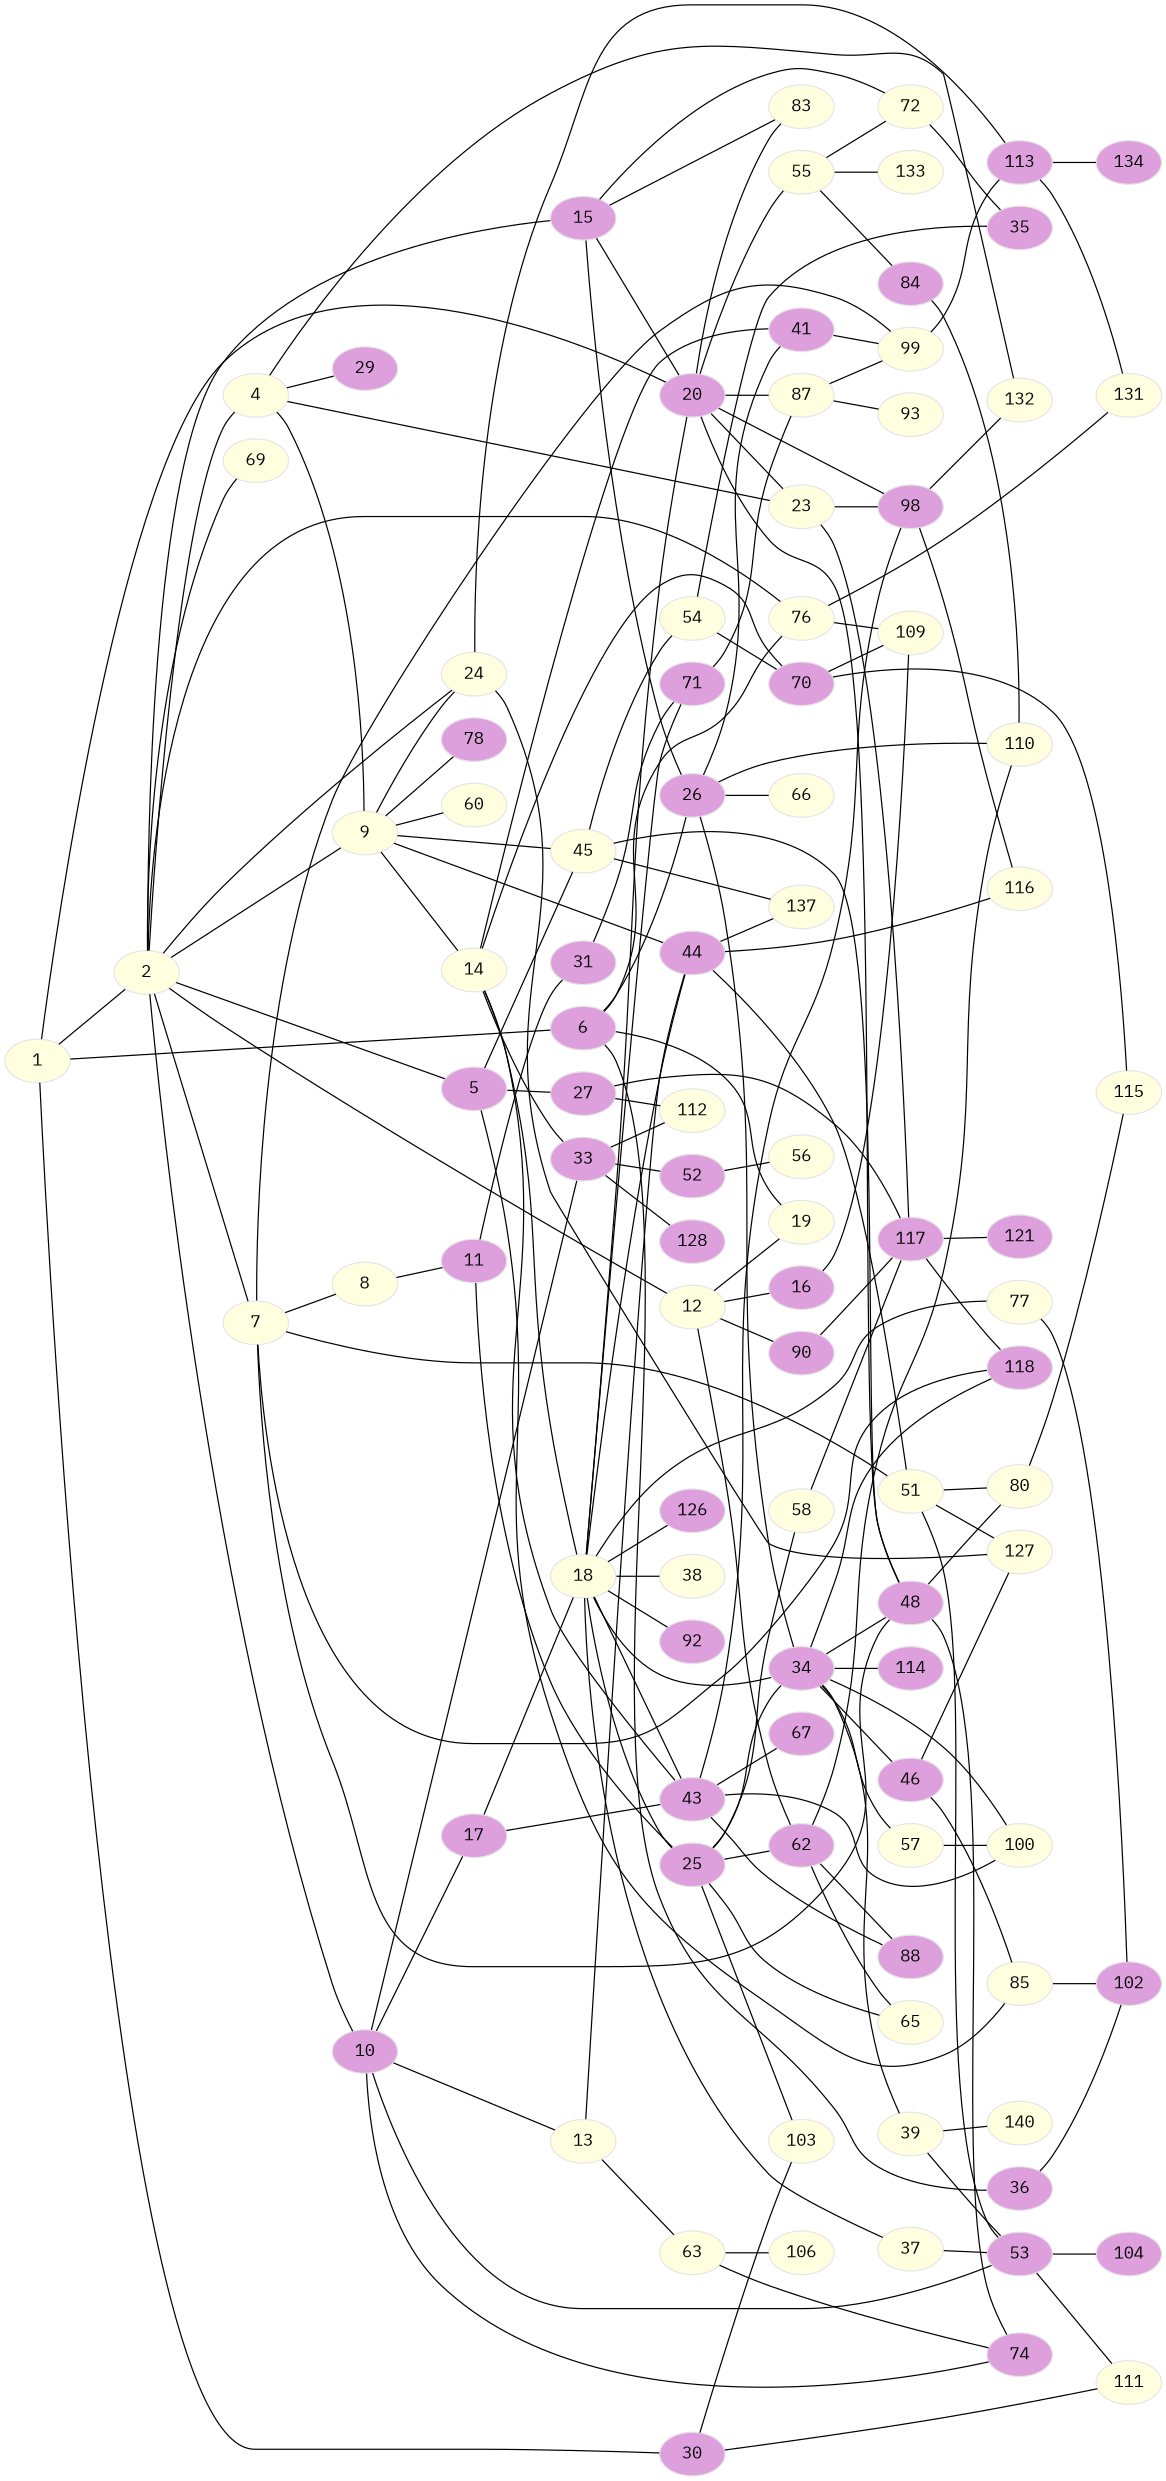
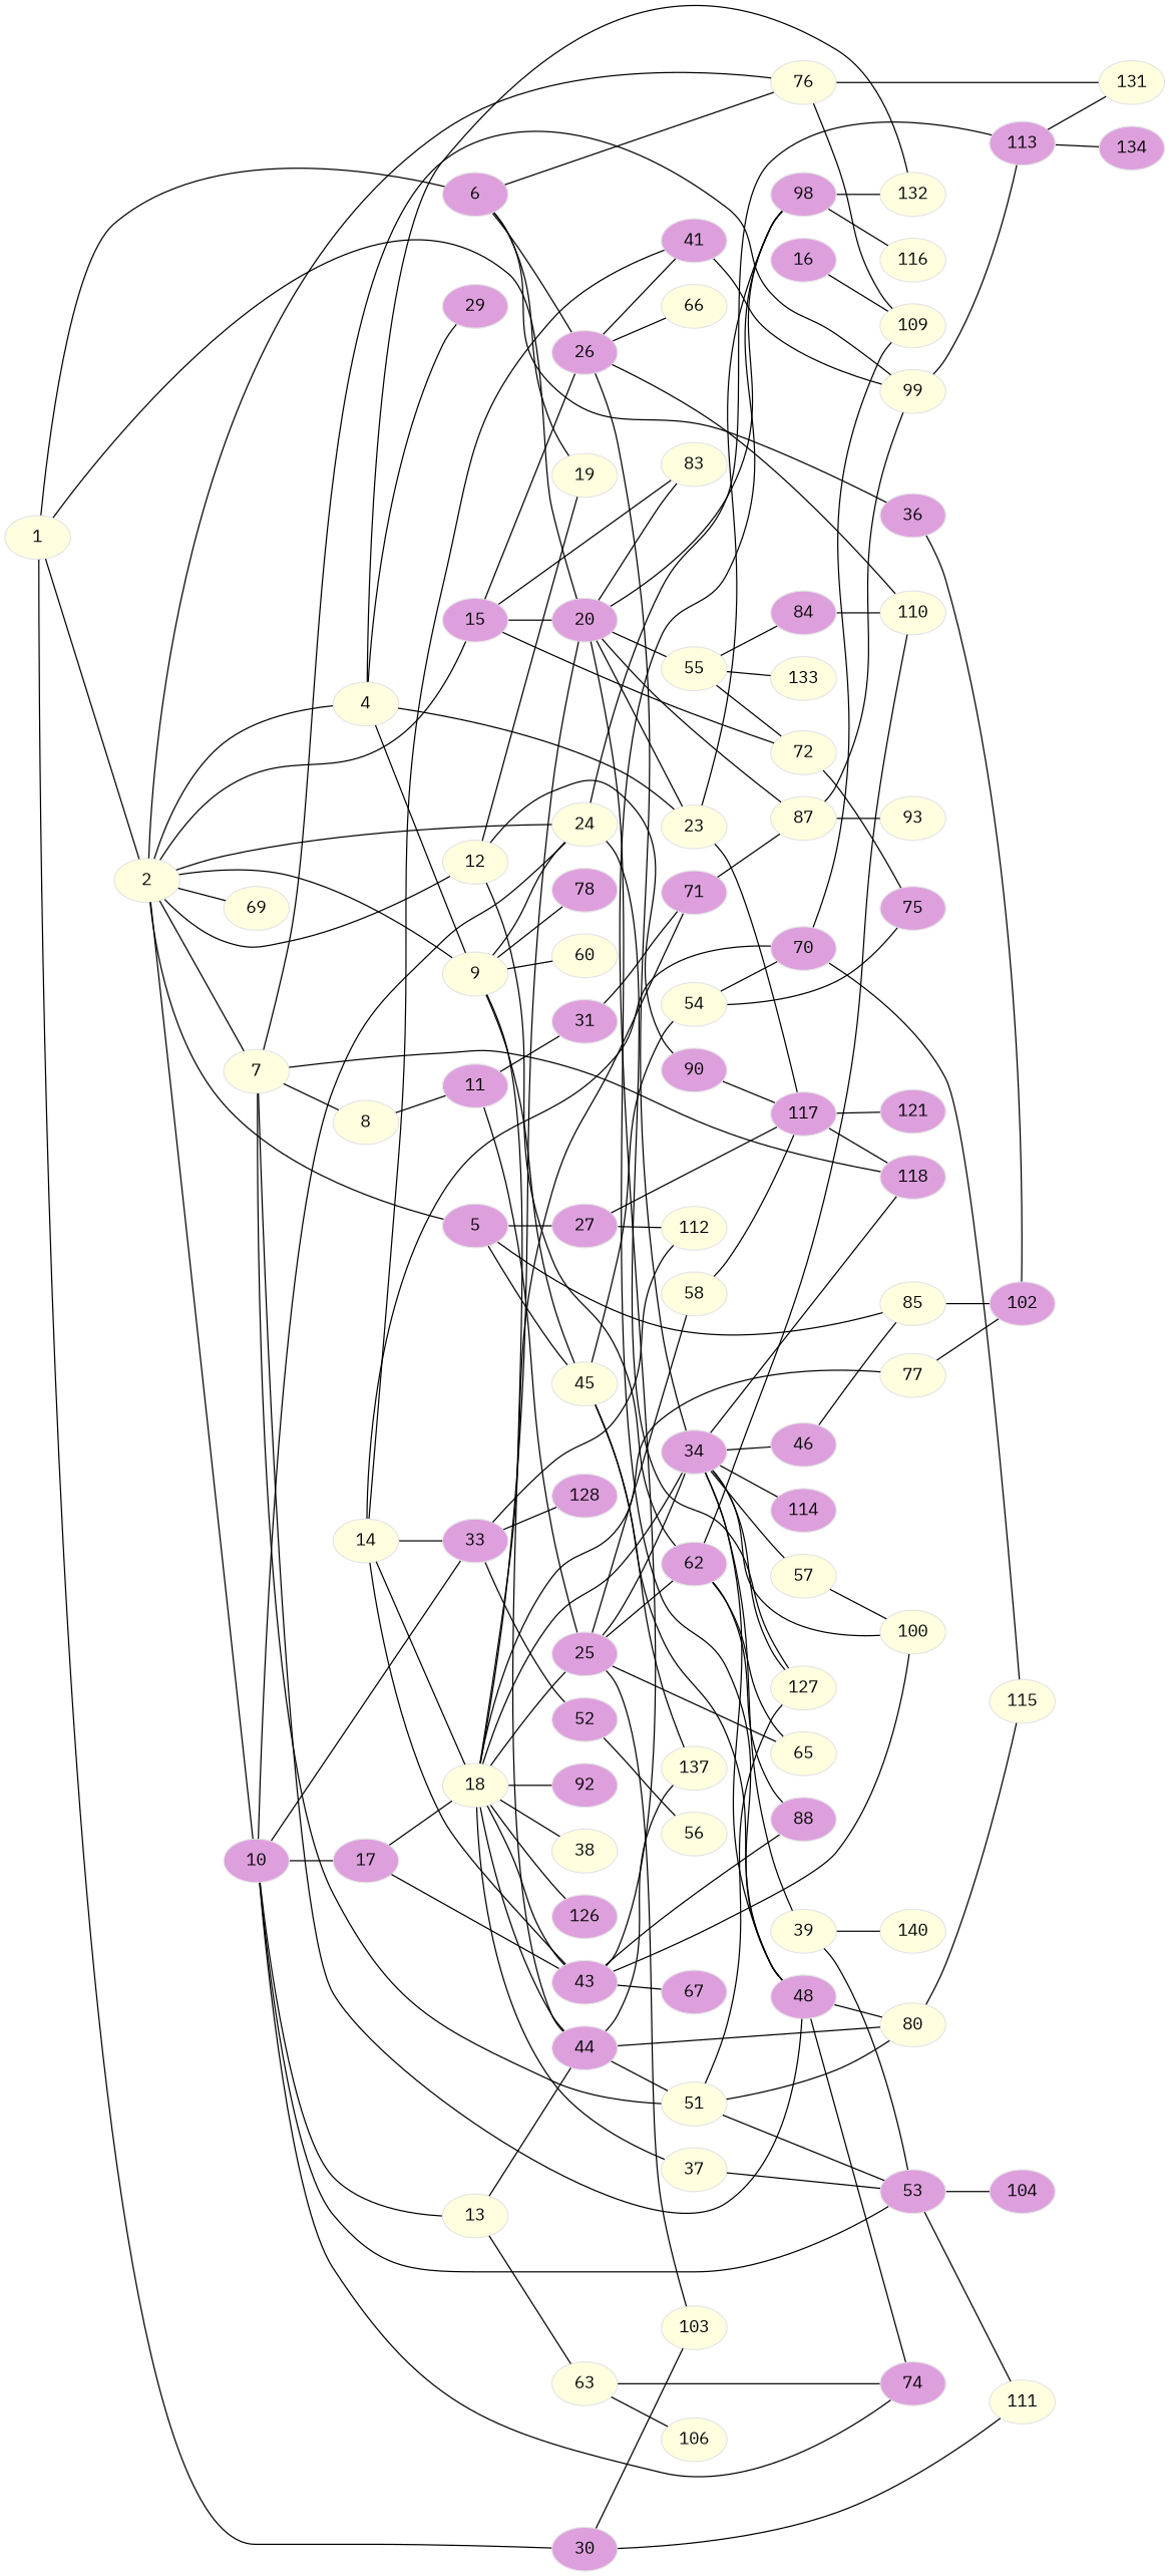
  graph {
    fontname="IBM Plex Mono"
    rankdir=LR
    node [color=gray90 fillcolor=lightyellow fontname="IBM Plex Mono" style=filled]
    edge [fontname="IBM Plex Mono"]
    2 [super="+3"]
    4
    5 [fillcolor=plum super="+78"]
    7 [super="+22"]
    9 [super="+28"]
    10 [fillcolor=plum super="+97"]
    12 [super="+119"]
    15 [fillcolor=plum]
    24 [super="+79"]
    69
    76 [super="+95"]
    1
    6 [fillcolor=plum super="+50"]
    20 [fillcolor=plum super="+40"]
    30 [fillcolor=plum super="+91"]
    19 [super="+34"]
    26 [fillcolor=plum super="+42"]
    36 [fillcolor=plum super="+89"]
    23 [super="+32"]
    48 [fillcolor=plum super="+49"]
    83
    55 [super="+73"]
    87 [super="+130"]
    98 [fillcolor=plum super="+125"]
    103
    111
    29 [fillcolor=plum]
    132
    27 [fillcolor=plum]
    45 [super="+123"]
    85 [super="+120"]
    8
    51
    99 [super="+101"]
    118 [fillcolor=plum]
    14 [super="+82"]
    44 [fillcolor=plum]
    60
    n39 [fillcolor=plum label=78]
    13
    17 [fillcolor=plum]
    33 [fillcolor=plum super="+139"]
    53 [fillcolor=plum super="+64"]
    74 [fillcolor=plum]
    16 [fillcolor=plum]
    62 [fillcolor=plum super="+96"]
    90 [fillcolor=plum]
    72
    113 [fillcolor=plum super="+129"]
    127
    109
    131
    117 [fillcolor=plum super="+136"]
    112 [super="+141"]
    137
    54
    102 [fillcolor=plum super="+138"]
    41 [fillcolor=plum super="+108"]
    n59 [fillcolor=plum label=34 super="+47"]
    66
    110
    11 [fillcolor=plum]
    80 [super="+135"]
    25 [fillcolor=plum super="+86"]
    31 [fillcolor=plum]
    18 [super="+21"]
    43 [fillcolor=plum super="+59"]
    70 [fillcolor=plum]
    116
    63 [super="+94"]
    52 [fillcolor=plum]
    128 [fillcolor=plum]
    104 [fillcolor=plum]
    58
    65 [super="+107"]
    71 [fillcolor=plum super="+81"]
    88 [fillcolor=plum]
    106
    37 [super="+61"]
    38
    77
    92 [fillcolor=plum]
    126 [fillcolor=plum]
    100
    67 [fillcolor=plum]
    115
-   75 [fillcolor=plum label=35]
+   75 [fillcolor=plum]
    39
    46 [fillcolor=plum]
    57 [super="+105"]
    114 [fillcolor=plum]
    84 [fillcolor=plum]
    133
    93
    121 [fillcolor=plum]
    134 [fillcolor=plum]
    56
    140
    2 -- 4
    2 -- 5 [weight=2]
    2 -- 7
    2 -- 9
    2 -- 10
    2 -- 12
    2 -- 15
    2 -- 24
    2 -- 69
    2 -- 76
    4 -- 9
    4 -- 23
    4 -- 29
    4 -- 132
    5 -- 27
    5 -- 45
    5 -- 85
    7 -- 48
    7 -- 8
    7 -- 51
    7 -- 99
    7 -- 118
    9 -- 24
    9 -- 45
-   9 -- 14
    9 -- 44
    9 -- 60
    9 -- n39
+   10 -- 24
    10 -- 13
    10 -- 17
    10 -- 33
    10 -- 53
    10 -- 74
    12 -- 19
-   12 -- 16
    12 -- 62
    12 -- 90
    15 -- 20
    15 -- 26
    15 -- 83
    15 -- 72
    24 -- 113
    24 -- 127
    76 -- 109
    76 -- 131
    1 -- 2
    1 -- 6
    1 -- 20
    1 -- 30
    6 -- 76
    6 -- 19
    6 -- 26
    6 -- 36
    20 -- 23
    20 -- 48
    20 -- 83
    20 -- 55
    20 -- 87
    20 -- 98
    30 -- 103
    30 -- 111
    26 -- 41
    26 -- n59
    26 -- 66
    26 -- 110
    36 -- 102
    23 -- 98
    23 -- 117
    48 -- 74
    48 -- 80
    55 -- 72
    55 -- 84
    55 -- 133
    87 -- 99
    87 -- 93
    98 -- 132
    98 -- 116
    27 -- 117
    27 -- 112
    45 -- 48
    45 -- 137
    45 -- 54
    85 -- 102
    8 -- 11
    51 -- 53
    51 -- 127
    51 -- 80
    99 -- 113
    14 -- 33
    14 -- 41
    14 -- 18
    14 -- 43
    14 -- 70
    44 -- 51
    44 -- 137
-   44 -- 116
+   44 -- 80
    13 -- 44
    13 -- 63
    17 -- 18
    17 -- 43
    33 -- 112
    33 -- 52
    33 -- 128
    53 -- 111
    53 -- 104
    16 -- 109
    62 -- 110
    62 -- 65
    62 -- 88
    90 -- 117
    72 -- 75
    113 -- 131
    113 -- 134
    117 -- 118
    117 -- 121
    54 -- 70
    54 -- 75
    41 -- 99
    n59 -- 48
    n59 -- 118
-   46 -- 127
+   n59 -- 127
    n59 -- 100
    n59 -- 39
    n59 -- 46
    n59 -- 57
    n59 -- 114
    11 -- 25
    11 -- 31
    80 -- 115
    25 -- 103
    25 -- 62
    25 -- n59
    25 -- 58
    25 -- 65
    31 -- 71
    18 -- 20
    18 -- 44
    18 -- n59
    18 -- 25
    18 -- 43
    18 -- 71
    18 -- 37
    18 -- 38
    18 -- 77
    18 -- 92
    18 -- 126
    43 -- 98
    43 -- 88
    43 -- 100
    43 -- 67
    70 -- 109
    70 -- 115
    63 -- 74
    63 -- 106
    52 -- 56
    58 -- 117
    71 -- 87
    37 -- 53
    77 -- 102
    39 -- 53
    39 -- 140
    46 -- 85
    57 -- 100
    84 -- 110
  }
